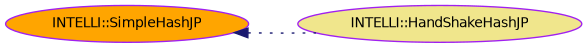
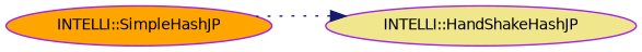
  digraph {
    rankdir=LR
    node [color=purple fontname=Helvetica fontsize=10 shape=ellipse style=filled]
    n1 [fillcolor=orange height=0.2 label="INTELLI::SimpleHashJP" width=0.4]
    n2 [fillcolor=khaki height=0.2 label="INTELLI::HandShakeHashJP" width=0.4]
-   n1 -> n2 [color=midnightblue dir=back fontname=Helvetica fontsize=10 labelfontname=Helvetica labelfontsize=10 style=dotted]
+   n2 -> n1 [color=midnightblue dir=back fontname=Helvetica fontsize=10 labelfontname=Helvetica labelfontsize=10 style=dotted]
  }
